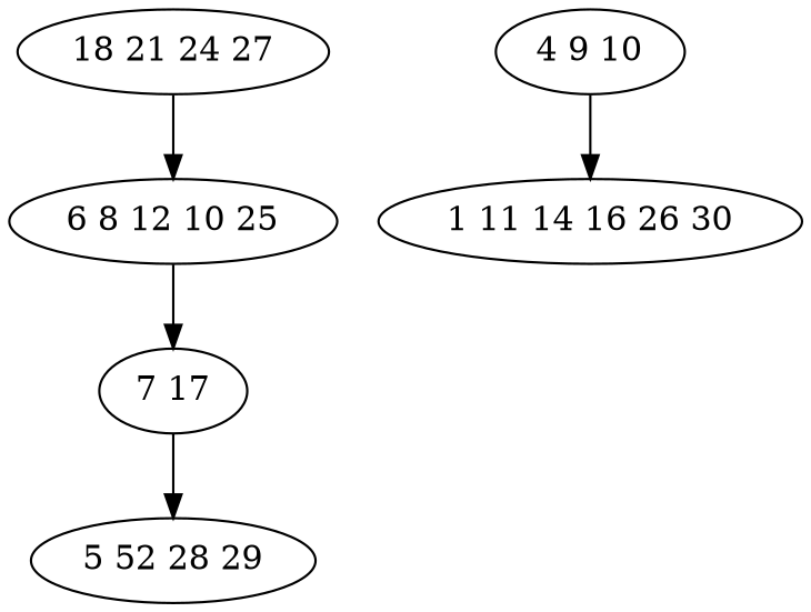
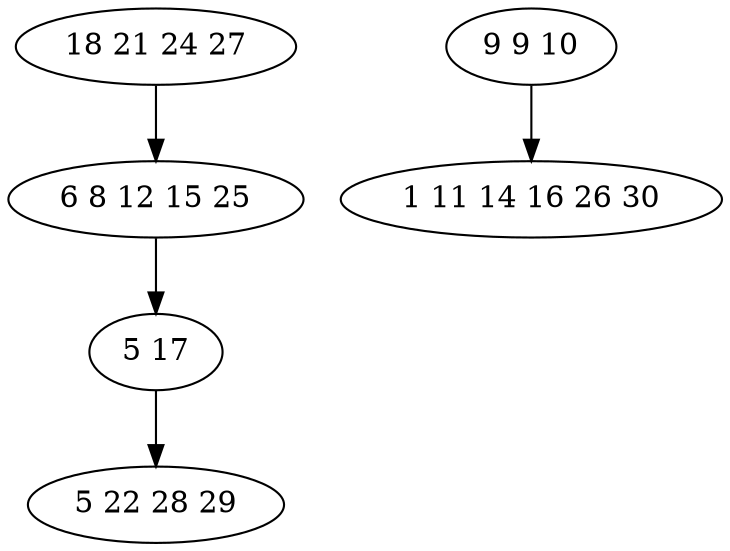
  digraph {
    n1 [label="18 21 24 27"]
-   n2 [label="6 8 12 10 25"]
-   n3 [label="7 17"]
-   n4 [label="5 52 28 29"]
-   n5 [label="4 9 10"]
+   n2 [label="6 8 12 15 25"]
+   n3 [label="5 17"]
+   n4 [label="5 22 28 29"]
+   n5 [label="9 9 10"]
    n6 [label="1 11 14 16 26 30"]
    n1 -> n2
    n2 -> n3
    n3 -> n4
    n5 -> n6
  }
